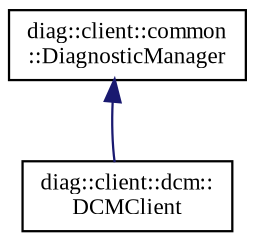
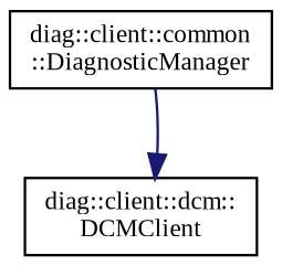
  digraph {
    rankdir=TB
    fontname="Liberation Serif"
    node [color=black fillcolor=white fontname="Liberation Serif" fontsize=10 shape=record style=filled]
    n1 [height=0.2 label="diag::client::common\l::DiagnosticManager" width=0.4]
    n2 [height=0.2 label="diag::client::dcm::\lDCMClient" width=0.4]
-   n1 -> n2 [color=midnightblue dir=back fontname="Liberation Serif" fontsize=10 labelfontname=Helvetica labelfontsize=10 style=solid]
+   n2 -> n1 [color=midnightblue dir=back fontname="Liberation Serif" fontsize=10 labelfontname=Helvetica labelfontsize=10 style=solid]
  }
